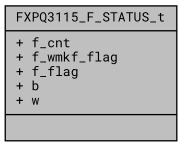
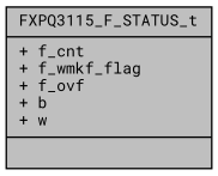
  digraph {
    fontname="Roboto Mono"
-   n1 [color=black fillcolor=grey75 fontcolor=black fontname="Roboto Mono" fontsize=10 height=0.2 label="{FXPQ3115_F_STATUS_t\n|+ f_cnt\l+ f_wmkf_flag\l+ f_flag\l+ b\l+ w\l|}" shape=record style=filled width=0.4]
+   n1 [color=black fillcolor=grey75 fontcolor=black fontname="Roboto Mono" fontsize=10 height=0.2 label="{FXPQ3115_F_STATUS_t\n|+ f_cnt\l+ f_wmkf_flag\l+ f_ovf\l+ b\l+ w\l|}" shape=record style=filled width=0.4]
  }
